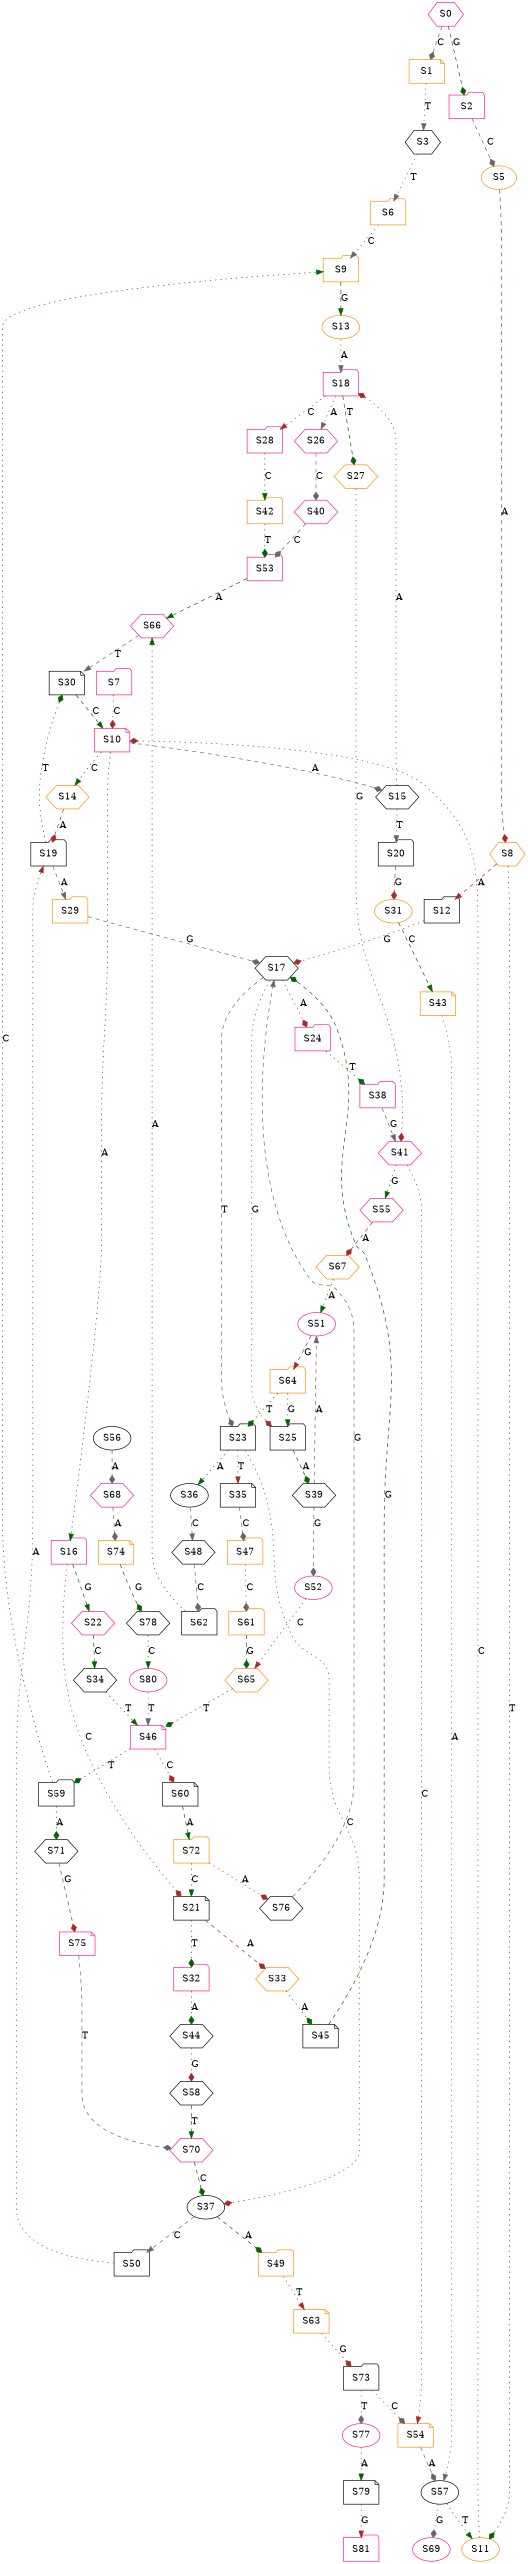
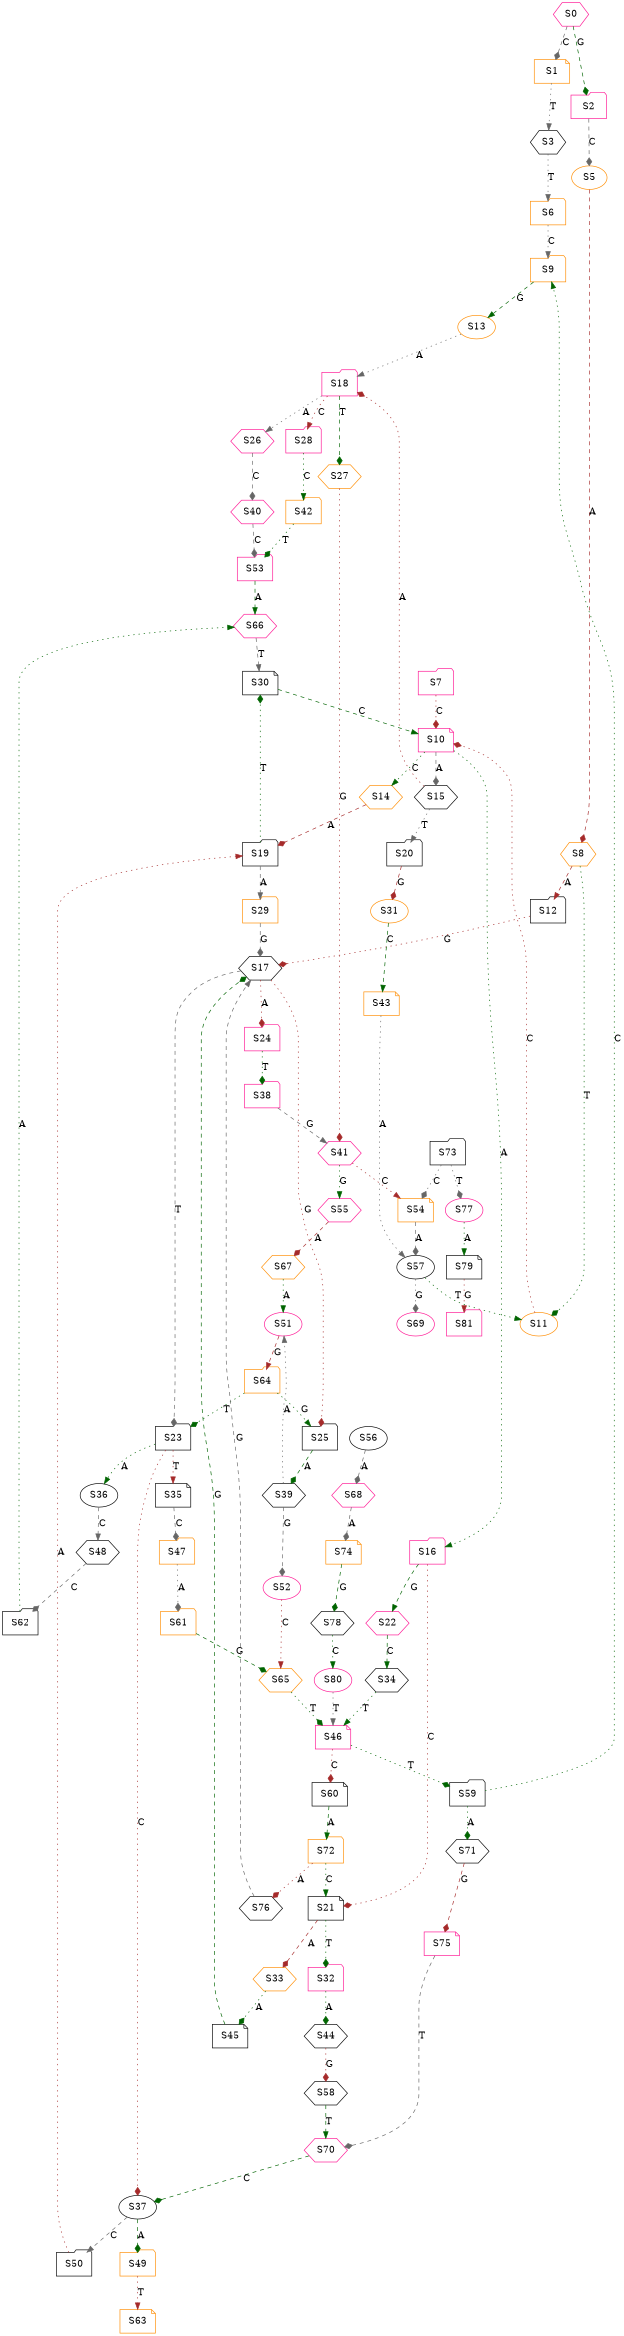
  strict digraph {
    node [color=black shape=folder]
    edge [arrowhead=diamond color=darkgreen style=dotted]
    S0 [color=deeppink shape=hexagon]
    S1 [color=darkorange shape=note]
    S2 [color=deeppink]
    S3 [shape=hexagon]
    S5 [color=darkorange shape=ellipse]
    S6 [color=darkorange]
    S8 [color=darkorange shape=hexagon]
    S9 [color=darkorange]
    S7 [color=deeppink]
    S10 [color=deeppink shape=note]
    S11 [color=darkorange shape=ellipse]
    S12
    S13 [color=darkorange shape=ellipse]
    S14 [color=darkorange shape=hexagon]
    S15 [shape=hexagon]
    S16 [color=deeppink]
    S17 [shape=hexagon]
    S18 [color=deeppink]
    S19
    S20
    S21 [shape=note]
    S22 [color=deeppink shape=hexagon]
    S23
    S24 [color=deeppink]
    S25
    S26 [color=deeppink shape=hexagon]
    S27 [color=darkorange shape=hexagon]
    S28 [color=deeppink]
    S29 [color=darkorange]
    S30 [shape=note]
    S31 [color=darkorange shape=ellipse]
    S32 [color=deeppink]
    S33 [color=darkorange shape=hexagon]
    S34 [shape=hexagon]
    S35 [shape=note]
    S36 [shape=ellipse]
    S37 [shape=ellipse]
    S38 [color=deeppink]
    S39 [shape=hexagon]
    S40 [color=deeppink shape=hexagon]
    S41 [color=deeppink shape=hexagon]
    S42 [color=darkorange]
    S43 [color=darkorange shape=note]
    S44 [shape=hexagon]
    S45 [shape=note]
    S46 [color=deeppink shape=note]
    S47 [color=darkorange]
    S48 [shape=hexagon]
    S49 [color=darkorange]
    S50
    S51 [color=deeppink shape=ellipse]
    S52 [color=deeppink shape=ellipse]
    S53 [color=deeppink]
    S54 [color=darkorange shape=note]
    S55 [color=deeppink shape=hexagon]
    S57 [shape=ellipse]
    S58 [shape=hexagon]
    S59
    S60 [shape=note]
    S61 [color=darkorange]
    S62
    S63 [color=darkorange shape=note]
    S64 [color=darkorange]
    S65 [color=darkorange shape=hexagon]
    S66 [color=deeppink shape=hexagon]
    S67 [color=darkorange shape=hexagon]
    S56 [shape=ellipse]
    S68 [color=deeppink shape=hexagon]
    S69 [color=deeppink shape=ellipse]
    S70 [color=deeppink shape=hexagon]
    S71 [shape=hexagon]
    S72 [color=darkorange]
    S73
    S74 [color=darkorange shape=note]
    S75 [color=deeppink shape=note]
    S76 [shape=hexagon]
    S77 [color=deeppink shape=ellipse]
    S78 [shape=hexagon]
    S79 [shape=note]
    S80 [color=deeppink shape=ellipse]
    S81 [color=deeppink]
    S0 -> S1 [color=gray40 label=C style=dashed]
    S0 -> S2 [label=G style=dashed]
    S1 -> S3 [arrowhead=normal color=gray40 label=T]
    S2 -> S5 [color=gray40 label=C style=dashed]
    S3 -> S6 [arrowhead=normal color=gray40 label=T]
    S5 -> S8 [color=brown label=A style=dashed]
    S6 -> S9 [arrowhead=normal color=gray40 label=C]
    S8 -> S11 [label=T]
    S8 -> S12 [arrowhead=normal color=brown label=A style=dashed]
    S9 -> S13 [arrowhead=normal label=G style=dashed]
    S7 -> S10 [color=brown label=C]
    S10 -> S14 [arrowhead=normal label=C]
    S10 -> S15 [color=gray40 label=A style=dashed]
    S10 -> S16 [arrowhead=normal label=A]
    S11 -> S10 [color=brown label=C]
    S12 -> S17 [color=brown label=G]
    S13 -> S18 [arrowhead=normal color=gray40 label=A]
    S14 -> S19 [color=brown label=A style=dashed]
    S15 -> S18 [color=brown label=A]
    S15 -> S20 [arrowhead=normal color=gray40 label=T]
    S16 -> S21 [color=brown label=C]
    S16 -> S22 [arrowhead=normal label=G style=dashed]
    S17 -> S23 [color=gray40 label=T style=dashed]
    S17 -> S24 [color=brown label=A]
    S17 -> S25 [color=brown label=G]
    S18 -> S26 [arrowhead=normal color=gray40 label=A]
    S18 -> S27 [label=T style=dashed]
    S18 -> S28 [arrowhead=normal color=brown label=C]
    S19 -> S29 [arrowhead=normal color=gray40 label=A style=dashed]
    S19 -> S30 [label=T]
    S20 -> S31 [color=brown label=G style=dashed]
    S21 -> S32 [label=T]
    S21 -> S33 [color=brown label=A style=dashed]
    S22 -> S34 [arrowhead=normal label=C style=dashed]
    S23 -> S35 [arrowhead=normal color=brown label=T]
    S23 -> S36 [arrowhead=normal label=A]
    S23 -> S37 [color=brown label=C]
    S24 -> S38 [label=T]
    S25 -> S39 [label=A style=dashed]
    S26 -> S40 [color=gray40 label=C style=dashed]
    S27 -> S41 [color=brown label=G]
    S28 -> S42 [arrowhead=normal label=C]
    S29 -> S17 [color=gray40 label=G style=dashed]
    S30 -> S10 [arrowhead=normal label=C style=dashed]
    S31 -> S43 [arrowhead=normal label=C style=dashed]
    S32 -> S44 [label=A]
    S33 -> S45 [label=A]
    S34 -> S46 [arrowhead=normal label=T]
    S35 -> S47 [color=gray40 label=C style=dashed]
    S36 -> S48 [arrowhead=normal color=gray40 label=C style=dashed]
    S37 -> S49 [label=A style=dashed]
    S37 -> S50 [arrowhead=normal color=gray40 label=C style=dashed]
    S38 -> S41 [arrowhead=normal color=gray40 label=G style=dashed]
-   S39 -> S51 [arrowhead=normal color=gray40 label=A style=dashed]
+   S39 -> S51 [arrowhead=normal color=gray40 label=A]
    S39 -> S52 [color=gray40 label=G style=dashed]
    S40 -> S53 [color=gray40 label=C style=dashed]
    S41 -> S54 [arrowhead=normal color=brown label=C]
    S41 -> S55 [arrowhead=normal label=G]
    S42 -> S53 [label=T]
    S43 -> S57 [arrowhead=normal color=gray40 label=A]
    S44 -> S58 [color=brown label=G]
    S45 -> S17 [label=G style=dashed]
    S46 -> S59 [label=T]
    S46 -> S60 [color=brown label=C]
-   S47 -> S61 [color=gray40 label=C]
+   S47 -> S61 [color=gray40 label=A]
    S48 -> S62 [color=gray40 label=C style=dashed]
    S49 -> S63 [arrowhead=normal color=brown label=T]
    S50 -> S19 [arrowhead=normal color=brown label=A]
    S51 -> S64 [arrowhead=normal color=brown label=G style=dashed]
    S52 -> S65 [arrowhead=normal color=brown label=C]
    S53 -> S66 [arrowhead=normal label=A style=dashed]
    S54 -> S57 [color=gray40 label=A style=dashed]
    S55 -> S67 [color=brown label=A style=dashed]
    S57 -> S11 [arrowhead=normal label=T]
    S57 -> S69 [color=gray40 label=G]
    S58 -> S70 [arrowhead=normal label=T style=dashed]
    S59 -> S9 [arrowhead=normal label=C]
    S59 -> S71 [label=A]
    S60 -> S72 [arrowhead=normal label=A style=dashed]
    S61 -> S65 [label=G style=dashed]
    S62 -> S66 [arrowhead=normal label=A]
-   S63 -> S73 [color=brown label=G]
    S64 -> S23 [label=T]
    S64 -> S25 [arrowhead=normal label=G]
    S65 -> S46 [label=T]
    S66 -> S30 [arrowhead=normal color=gray40 label=T style=dashed]
    S67 -> S51 [arrowhead=normal label=A]
    S56 -> S68 [color=gray40 label=A style=dashed]
    S68 -> S74 [color=gray40 label=A style=dashed]
    S70 -> S37 [label=C style=dashed]
    S71 -> S75 [color=brown label=G style=dashed]
    S72 -> S21 [arrowhead=normal label=C]
    S72 -> S76 [color=brown label=A]
    S73 -> S54 [color=gray40 label=C]
    S73 -> S77 [color=gray40 label=T]
    S74 -> S78 [label=G style=dashed]
    S75 -> S70 [color=gray40 label=T style=dashed]
    S76 -> S17 [arrowhead=normal color=gray40 label=G style=dashed]
    S77 -> S79 [arrowhead=normal label=A]
    S78 -> S80 [arrowhead=normal label=C]
    S79 -> S81 [arrowhead=normal color=brown label=G]
    S80 -> S46 [arrowhead=normal color=gray40 label=T]
  }
